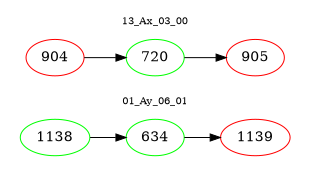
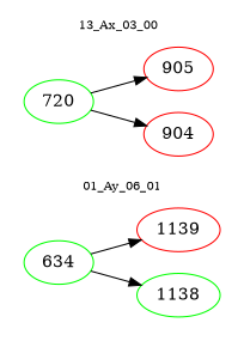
  digraph {
    rankdir=LR
    node [color=green]
    edge [color=black]
    n1 [label=634]
    n2 [label=1138]
    n3 [color=red label=1139]
    n4 [label=720]
    n5 [color=red label=904]
    n6 [color=red label=905]
    subgraph cluster_1 {
      color=white
      fontsize=10
      label="01_Ay_06_01"
      n1
      n2
      n3
    }
    subgraph cluster_2 {
      color=white
      fontsize=10
      label="13_Ax_03_00"
      n4
      n5
      n6
    }
-   n2 -> n1
+   n1 -> n2
    n1 -> n3
-   n5 -> n4
+   n4 -> n5
    n4 -> n6
  }
